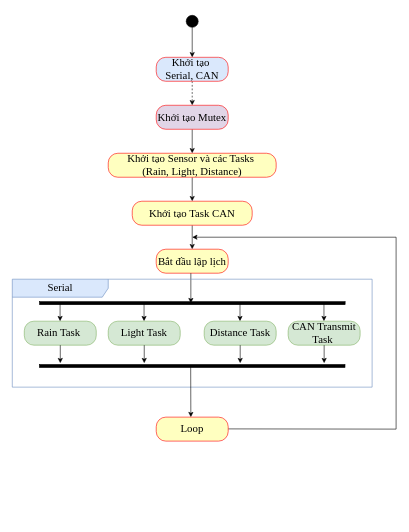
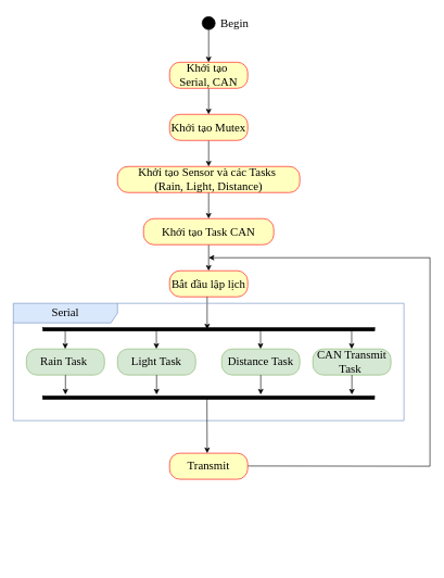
  <mxCell id="0" />
  <mxCell id="1" parent="0" />
  <mxCell id="2" value="" style="edgeStyle=orthogonalEdgeStyle;rounded=0;orthogonalLoop=1;jettySize=auto;html=1;fontFamily=Times New Roman;fontSize=18;" edge="1" parent="1" source="3" target="5"><mxGeometry relative="1" as="geometry" /></mxCell>
  <mxCell id="3" value="" style="ellipse;fillColor=strokeColor;html=1;fontFamily=Times New Roman;fontSize=18;" vertex="1" parent="1"><mxGeometry x="310" y="25" width="20" height="20" as="geometry" /></mxCell>
- <mxCell id="4" value="" style="edgeStyle=orthogonalEdgeStyle;rounded=0;orthogonalLoop=1;jettySize=auto;html=1;fontFamily=Times New Roman;fontSize=18;dashed=1;" edge="1" parent="1" source="5" target="7"><mxGeometry relative="1" as="geometry" /></mxCell>
- <mxCell id="5" value="Khởi tạo&amp;nbsp;&lt;div&gt;Serial, CAN&lt;/div&gt;" style="rounded=1;whiteSpace=wrap;html=1;arcSize=40;fontColor=#000000;fillColor=#dae8fc;strokeColor=#FF0000;fontFamily=Times New Roman;fontSize=18;" vertex="1" parent="1"><mxGeometry x="260" y="95" width="120" height="40" as="geometry" /></mxCell>
+ <mxCell id="4" value="" style="edgeStyle=orthogonalEdgeStyle;rounded=0;orthogonalLoop=1;jettySize=auto;html=1;fontFamily=Times New Roman;fontSize=18;" edge="1" parent="1" source="5" target="7"><mxGeometry relative="1" as="geometry" /></mxCell>
+ <mxCell id="5" value="Khởi tạo&amp;nbsp;&lt;div&gt;Serial, CAN&lt;/div&gt;" style="rounded=1;whiteSpace=wrap;html=1;arcSize=40;fontColor=#000000;fillColor=#FFFFC0;strokeColor=#FF0000;fontFamily=Times New Roman;fontSize=18;" vertex="1" parent="1"><mxGeometry x="260" y="95" width="120" height="40" as="geometry" /></mxCell>
  <mxCell id="6" value="" style="edgeStyle=orthogonalEdgeStyle;rounded=0;orthogonalLoop=1;jettySize=auto;html=1;fontFamily=Times New Roman;fontSize=18;" edge="1" parent="1" source="7" target="9"><mxGeometry relative="1" as="geometry" /></mxCell>
- <mxCell id="7" value="Khởi tạo Mutex" style="rounded=1;whiteSpace=wrap;html=1;arcSize=40;fontColor=#000000;fillColor=#e1d5e7;strokeColor=#FF0000;fontFamily=Times New Roman;fontSize=18;" vertex="1" parent="1"><mxGeometry x="260" y="175" width="120" height="40" as="geometry" /></mxCell>
+ <mxCell id="7" value="Khởi tạo Mutex" style="rounded=1;whiteSpace=wrap;html=1;arcSize=40;fontColor=#000000;fillColor=#FFFFC0;strokeColor=#FF0000;fontFamily=Times New Roman;fontSize=18;" vertex="1" parent="1"><mxGeometry x="260" y="175" width="120" height="40" as="geometry" /></mxCell>
  <mxCell id="8" value="" style="edgeStyle=orthogonalEdgeStyle;rounded=0;orthogonalLoop=1;jettySize=auto;html=1;fontFamily=Times New Roman;fontSize=18;" edge="1" parent="1" source="9" target="11"><mxGeometry relative="1" as="geometry" /></mxCell>
  <mxCell id="9" value="Khởi tạo Sensor và các Tasks&amp;nbsp;&lt;div&gt;(Rain, Light, Distance)&lt;/div&gt;" style="rounded=1;whiteSpace=wrap;html=1;arcSize=40;fontColor=#000000;fillColor=#FFFFC0;strokeColor=#FF0000;fontFamily=Times New Roman;fontSize=18;" vertex="1" parent="1"><mxGeometry x="180" y="255" width="280" height="40" as="geometry" /></mxCell>
  <mxCell id="10" value="" style="edgeStyle=orthogonalEdgeStyle;rounded=0;orthogonalLoop=1;jettySize=auto;html=1;fontFamily=Times New Roman;fontSize=18;" edge="1" parent="1" source="11" target="12"><mxGeometry relative="1" as="geometry" /></mxCell>
  <mxCell id="11" value="Khởi tạo Task CAN" style="rounded=1;whiteSpace=wrap;html=1;arcSize=40;fontColor=#000000;fillColor=#FFFFC0;strokeColor=#FF0000;fontFamily=Times New Roman;fontSize=18;" vertex="1" parent="1"><mxGeometry x="220" y="335" width="200" height="40" as="geometry" /></mxCell>
  <mxCell id="12" value="Bắt đầu lập lịch" style="rounded=1;whiteSpace=wrap;html=1;arcSize=40;fontColor=#000000;fillColor=#FFFFC0;strokeColor=#FF0000;fontFamily=Times New Roman;fontSize=18;" vertex="1" parent="1"><mxGeometry x="260" y="415" width="120" height="40" as="geometry" /></mxCell>
  <mxCell id="13" value="" style="html=1;points=[];perimeter=orthogonalPerimeter;fillColor=strokeColor;rotation=-90;fontFamily=Times New Roman;fontSize=18;" vertex="1" parent="1"><mxGeometry x="317.73" y="250.24" width="5" height="509.54" as="geometry" /></mxCell>
  <mxCell id="14" value="" style="endArrow=classic;html=1;rounded=0;fontFamily=Times New Roman;fontSize=18;" edge="1" parent="1"><mxGeometry width="50" height="50" relative="1" as="geometry"><mxPoint x="317.73" y="455" as="sourcePoint" /><mxPoint x="317.73" y="505" as="targetPoint" /></mxGeometry></mxCell>
  <mxCell id="15" value="Rain Task&amp;nbsp;" style="rounded=1;whiteSpace=wrap;html=1;arcSize=40;fillColor=#d5e8d4;strokeColor=#82b366;fontFamily=Times New Roman;fontSize=18;" vertex="1" parent="1"><mxGeometry x="40" y="535" width="120" height="40" as="geometry" /></mxCell>
  <mxCell id="16" value="" style="endArrow=classic;html=1;rounded=0;fontFamily=Times New Roman;fontSize=18;" edge="1" parent="1"><mxGeometry width="50" height="50" relative="1" as="geometry"><mxPoint x="99.7" y="505" as="sourcePoint" /><mxPoint x="99.7" y="535" as="targetPoint" /></mxGeometry></mxCell>
  <mxCell id="17" value="" style="endArrow=classic;html=1;rounded=0;fontFamily=Times New Roman;fontSize=18;" edge="1" parent="1"><mxGeometry width="50" height="50" relative="1" as="geometry"><mxPoint x="239.7" y="505" as="sourcePoint" /><mxPoint x="239.7" y="535" as="targetPoint" /></mxGeometry></mxCell>
  <mxCell id="18" value="Light Task" style="rounded=1;whiteSpace=wrap;html=1;arcSize=40;fillColor=#d5e8d4;strokeColor=#82b366;fontFamily=Times New Roman;fontSize=18;" vertex="1" parent="1"><mxGeometry x="180" y="535" width="120" height="40" as="geometry" /></mxCell>
  <mxCell id="19" value="" style="endArrow=classic;html=1;rounded=0;fontFamily=Times New Roman;fontSize=18;" edge="1" parent="1"><mxGeometry width="50" height="50" relative="1" as="geometry"><mxPoint x="399.7" y="505" as="sourcePoint" /><mxPoint x="399.7" y="535" as="targetPoint" /></mxGeometry></mxCell>
  <mxCell id="20" value="Distance Task" style="rounded=1;whiteSpace=wrap;html=1;arcSize=40;fillColor=#d5e8d4;strokeColor=#82b366;fontFamily=Times New Roman;fontSize=18;" vertex="1" parent="1"><mxGeometry x="340" y="535" width="120" height="40" as="geometry" /></mxCell>
  <mxCell id="21" value="" style="endArrow=classic;html=1;rounded=0;fontFamily=Times New Roman;fontSize=18;" edge="1" parent="1"><mxGeometry width="50" height="50" relative="1" as="geometry"><mxPoint x="539.7" y="505" as="sourcePoint" /><mxPoint x="539.7" y="535" as="targetPoint" /></mxGeometry></mxCell>
  <mxCell id="22" value="CAN Transmit Task&amp;nbsp;" style="rounded=1;whiteSpace=wrap;html=1;arcSize=40;fillColor=#d5e8d4;strokeColor=#82b366;fontFamily=Times New Roman;fontSize=18;" vertex="1" parent="1"><mxGeometry x="480" y="535" width="120" height="40" as="geometry" /></mxCell>
  <mxCell id="23" value="" style="html=1;points=[];perimeter=orthogonalPerimeter;fillColor=strokeColor;rotation=-90;fontFamily=Times New Roman;fontSize=18;" vertex="1" parent="1"><mxGeometry x="317.5" y="355" width="5" height="509.54" as="geometry" /></mxCell>
  <mxCell id="24" value="" style="endArrow=classic;html=1;rounded=0;fontFamily=Times New Roman;fontSize=18;" edge="1" parent="1"><mxGeometry width="50" height="50" relative="1" as="geometry"><mxPoint x="100.02" y="575" as="sourcePoint" /><mxPoint x="100.02" y="605" as="targetPoint" /></mxGeometry></mxCell>
  <mxCell id="25" value="" style="endArrow=classic;html=1;rounded=0;fontFamily=Times New Roman;fontSize=18;" edge="1" parent="1"><mxGeometry width="50" height="50" relative="1" as="geometry"><mxPoint x="240.02" y="575" as="sourcePoint" /><mxPoint x="240.02" y="605" as="targetPoint" /></mxGeometry></mxCell>
  <mxCell id="26" value="" style="endArrow=classic;html=1;rounded=0;fontFamily=Times New Roman;fontSize=18;" edge="1" parent="1"><mxGeometry width="50" height="50" relative="1" as="geometry"><mxPoint x="400.02" y="575" as="sourcePoint" /><mxPoint x="400.02" y="605" as="targetPoint" /></mxGeometry></mxCell>
  <mxCell id="27" value="" style="endArrow=classic;html=1;rounded=0;fontFamily=Times New Roman;fontSize=18;" edge="1" parent="1"><mxGeometry width="50" height="50" relative="1" as="geometry"><mxPoint x="540.02" y="575" as="sourcePoint" /><mxPoint x="540.02" y="605" as="targetPoint" /></mxGeometry></mxCell>
  <mxCell id="28" value="Serial" style="shape=umlFrame;whiteSpace=wrap;html=1;pointerEvents=0;recursiveResize=0;container=1;collapsible=0;width=160;fillColor=#dae8fc;strokeColor=#6c8ebf;fontFamily=Times New Roman;fontSize=18;" vertex="1" parent="1"><mxGeometry x="20" y="465" width="600" height="180" as="geometry" /></mxCell>
  <mxCell id="29" value="" style="endArrow=none;html=1;rounded=0;fontFamily=Times New Roman;fontSize=18;" edge="1" parent="1"><mxGeometry width="50" height="50" relative="1" as="geometry"><mxPoint x="380" y="714.63" as="sourcePoint" /><mxPoint x="660" y="715" as="targetPoint" /></mxGeometry></mxCell>
  <mxCell id="30" value="" style="endArrow=none;html=1;rounded=0;fontFamily=Times New Roman;fontSize=18;" edge="1" parent="1"><mxGeometry width="50" height="50" relative="1" as="geometry"><mxPoint x="660" y="715" as="sourcePoint" /><mxPoint x="660" y="395" as="targetPoint" /></mxGeometry></mxCell>
  <mxCell id="31" value="" style="endArrow=classic;html=1;rounded=0;fontFamily=Times New Roman;fontSize=18;" edge="1" parent="1"><mxGeometry width="50" height="50" relative="1" as="geometry"><mxPoint x="660" y="395" as="sourcePoint" /><mxPoint x="320" y="395" as="targetPoint" /></mxGeometry></mxCell>
  <mxCell id="32" value="" style="endArrow=classic;html=1;rounded=0;exitX=0.264;exitY=0.495;exitDx=0;exitDy=0;exitPerimeter=0;fontFamily=Times New Roman;fontSize=18;" edge="1" parent="1" source="23"><mxGeometry width="50" height="50" relative="1" as="geometry"><mxPoint x="317.73" y="625" as="sourcePoint" /><mxPoint x="317.73" y="695" as="targetPoint" /></mxGeometry></mxCell>
- <mxCell id="33" value="Loop" style="rounded=1;whiteSpace=wrap;html=1;arcSize=40;fontColor=#000000;fillColor=#FFFFC0;strokeColor=#FF0000;fontFamily=Times New Roman;fontSize=18;" vertex="1" parent="1"><mxGeometry x="260" y="695" width="120" height="40" as="geometry" /></mxCell>
+ <mxCell id="33" value="Transmit" style="rounded=1;whiteSpace=wrap;html=1;arcSize=40;fontColor=#000000;fillColor=#FFFFC0;strokeColor=#FF0000;fontFamily=Times New Roman;fontSize=18;" vertex="1" parent="1"><mxGeometry x="260" y="695" width="120" height="40" as="geometry" /></mxCell>
+ <mxCell id="34" value="Begin" style="text;strokeColor=none;align=center;fillColor=none;html=1;verticalAlign=middle;whiteSpace=wrap;rounded=0;fontFamily=Times New Roman;fontSize=18;" vertex="1" parent="1"><mxGeometry x="330" y="20" width="60" height="30" as="geometry" /></mxCell>
